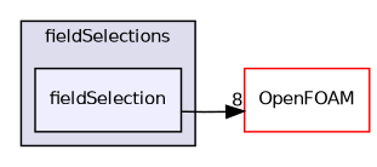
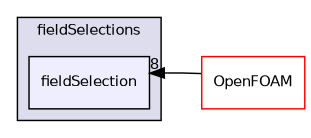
  digraph {
    compound=true
    rankdir=LR
    node [fontname=Helvetica fontsize=10 shape=box]
    n1 [fillcolor="#eeeeff" label=fieldSelection pencolor=black style=filled]
    n2 [color=red label=OpenFOAM]
    subgraph cluster_1 {
      bgcolor="#ddddee"
      fontname=Helvetica
      fontsize=10
      label=fieldSelections
      pencolor=black
      n1
    }
-   n1 -> n2 [headlabel=8 labeldistance=1.5 labelfontname=Helvetica labelfontsize=10]
+   n2 -> n1 [headlabel=8 labeldistance=1.5 labelfontname=Helvetica labelfontsize=10]
  }
